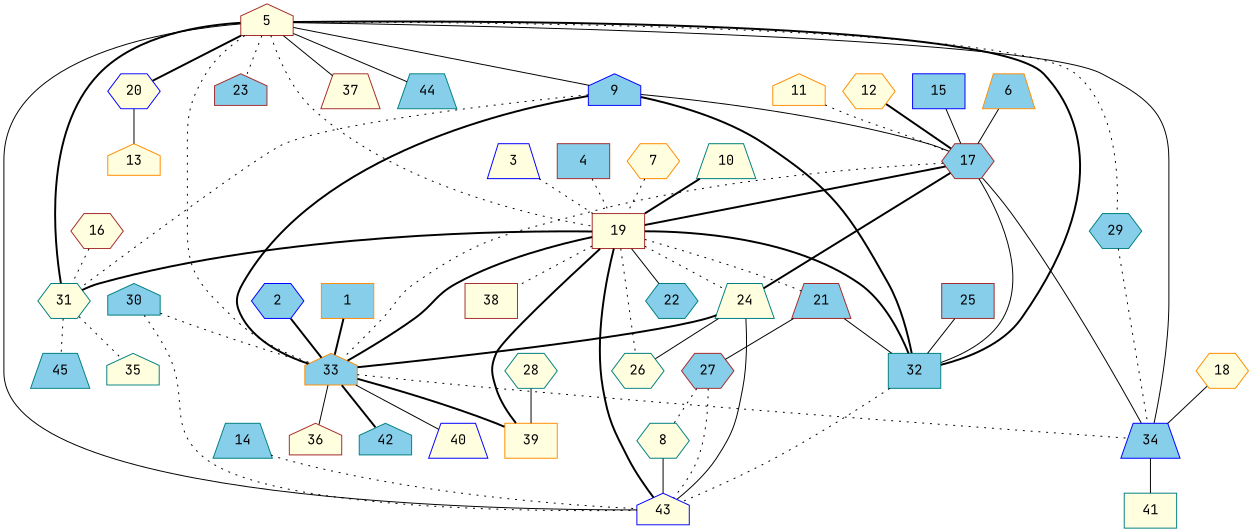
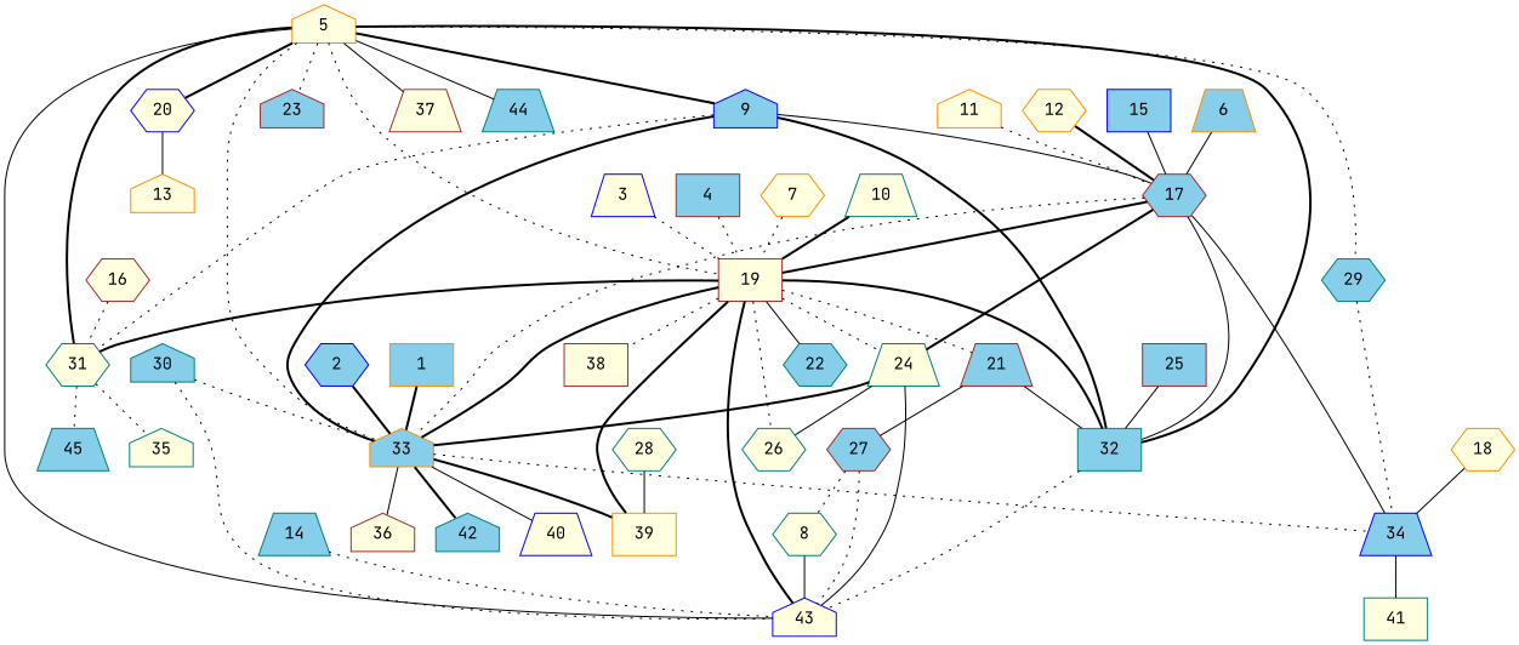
  graph {
    fontname="JetBrains Mono"
    node [color=teal fillcolor=lightyellow fontname="JetBrains Mono" shape=hexagon style=filled]
    edge [fontname="JetBrains Mono" style=dotted weight=1.0]
    1 [color=darkorange fillcolor=skyblue shape=box]
    33 [color=darkorange fillcolor=skyblue shape=house]
    34 [color=blue fillcolor=skyblue shape=trapezium]
    40 [color=blue shape=trapezium]
    39 [color=darkorange shape=box]
    36 [color=brown shape=house]
    42 [fillcolor=skyblue shape=house]
    2 [color=blue fillcolor=skyblue]
    3 [color=blue shape=trapezium]
    19 [color=brown shape=box]
    31
    32 [fillcolor=skyblue shape=box]
    43 [color=blue shape=house]
    24 [shape=trapezium]
    21 [color=brown fillcolor=skyblue shape=trapezium]
    22 [fillcolor=skyblue]
    26
    38 [color=brown shape=box]
    4 [color=brown fillcolor=skyblue shape=box]
-   5 [color=brown shape=house]
+   5 [color=darkorange shape=house]
    9 [color=blue fillcolor=skyblue shape=house]
    20 [color=blue]
    23 [color=brown fillcolor=skyblue shape=house]
    29 [fillcolor=skyblue]
    37 [color=brown shape=trapezium]
    44 [fillcolor=skyblue shape=trapezium]
    17 [color=brown fillcolor=skyblue]
    13 [color=darkorange shape=house]
    35 [shape=house]
    45 [fillcolor=skyblue shape=trapezium]
    41 [shape=box]
    6 [color=darkorange fillcolor=skyblue shape=trapezium]
    7 [color=darkorange]
    8
    10 [shape=trapezium]
    11 [color=darkorange shape=house]
    12 [color=darkorange]
    14 [fillcolor=skyblue shape=trapezium]
    15 [color=blue fillcolor=skyblue shape=box]
    16 [color=brown]
    18 [color=darkorange]
    27 [color=brown fillcolor=skyblue]
    25 [color=brown fillcolor=skyblue shape=box]
    28
    30 [fillcolor=skyblue shape=house]
    1 -- 33 [style=bold]
    33 -- 34
    33 -- 40 [style=solid]
    33 -- 39 [style=bold]
    33 -- 36 [style=solid]
    33 -- 42 [style=bold]
    34 -- 41 [style=solid]
    2 -- 33 [style=bold]
    3 -- 19
    19 -- 33 [style=bold]
    19 -- 39 [style=bold]
    19 -- 31 [style=bold weight=2.0]
    19 -- 32 [style=bold]
    19 -- 43 [style=bold]
    19 -- 24 [weight=2.0]
    19 -- 21
    19 -- 22 [style=solid]
    19 -- 26
    19 -- 38
    31 -- 35
    31 -- 45
    32 -- 43 [weight=2.0]
    24 -- 33 [style=bold]
    24 -- 43 [style=solid]
    24 -- 26 [style=solid]
    21 -- 32 [style=solid]
    21 -- 27 [style=solid]
    4 -- 19
    5 -- 33 [weight=4.0]
-   5 -- 34 [style=solid weight=2.0]
    5 -- 19
    5 -- 31 [style=bold]
    5 -- 32 [style=bold]
    5 -- 43 [style=solid]
-   5 -- 9 [style=solid]
+   5 -- 9 [style=bold]
    5 -- 20 [style=bold]
    5 -- 23
    5 -- 29
    5 -- 37 [style=solid]
    5 -- 44 [style=solid]
    9 -- 33 [style=bold]
    9 -- 31
    9 -- 32 [style=bold weight=2.0]
    9 -- 17 [style=solid]
    20 -- 13 [style=solid]
    29 -- 34
    17 -- 33
    17 -- 34 [style=solid]
    17 -- 19 [style=bold weight=2.0]
    17 -- 32 [style=solid]
    17 -- 24 [style=bold]
    6 -- 17 [style=solid]
    7 -- 19
    8 -- 43 [style=solid]
    10 -- 19 [style=bold]
    11 -- 17
    12 -- 17 [style=bold]
    14 -- 43
    15 -- 17 [style=solid]
    16 -- 31
    18 -- 34 [style=solid]
    27 -- 43
    27 -- 8 [weight=2.0]
    25 -- 32 [style=solid]
    28 -- 39 [style=solid]
    30 -- 33
    30 -- 43
  }
